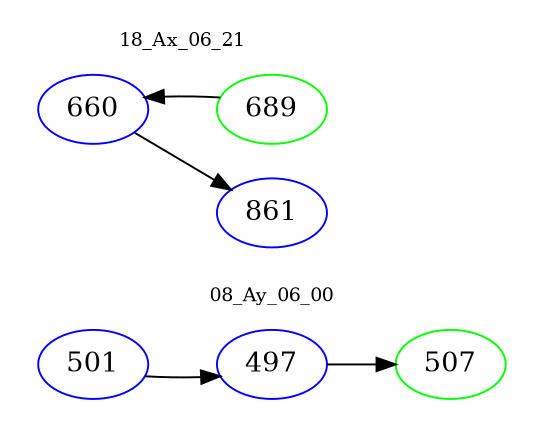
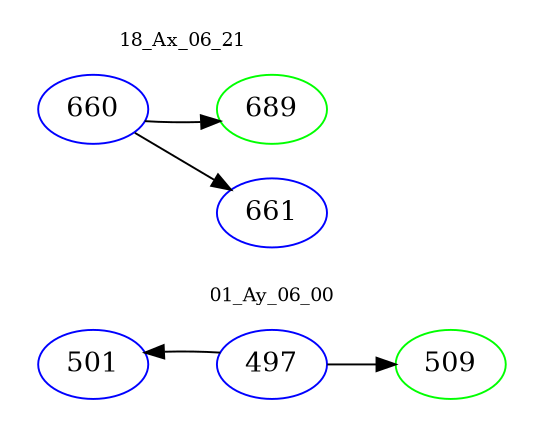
  digraph {
    rankdir=LR
    node [color=blue]
    edge [color=black]
    n1 [label=501]
    n2 [label=497]
-   n3 [color=green label=507]
-   n4 [label=861]
+   n3 [color=green label=509]
+   n4 [label=661]
    n5 [label=660]
    n6 [color=green label=689]
    subgraph cluster_1 {
      color=white
      fontsize=10
-     label="08_Ay_06_00"
+     label="01_Ay_06_00"
      n1
      n2
      n3
    }
    subgraph cluster_2 {
      color=white
      fontsize=10
      label="18_Ax_06_21"
      n4
      n5
      n6
    }
-   n1 -> n2
+   n2 -> n1
    n2 -> n3
    n5 -> n4
-   n6 -> n5
+   n5 -> n6
  }
